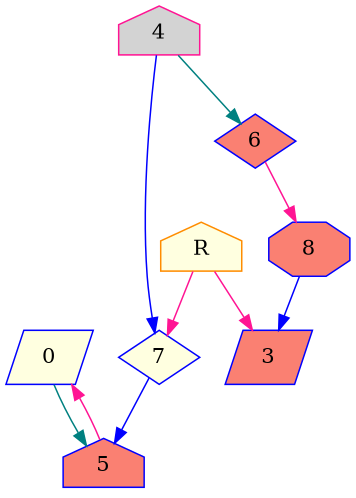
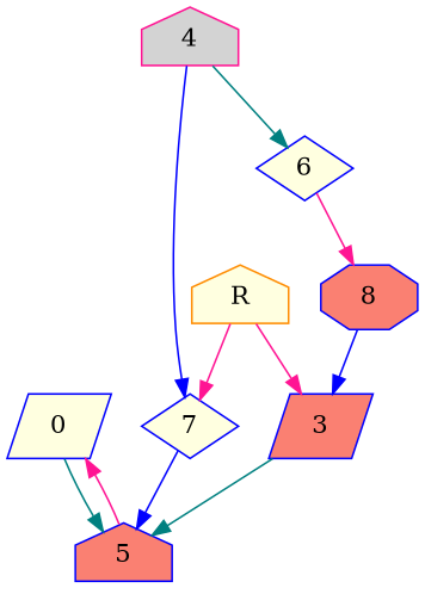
  digraph {
    node [color=blue fillcolor=lightyellow shape=house style=filled]
    edge [color=deeppink]
    n1 [label=0 shape=parallelogram]
    5 [fillcolor=salmon]
    3 [fillcolor=salmon shape=parallelogram]
    7 [shape=diamond]
    4 [color=deeppink fillcolor=lightgrey]
-   6 [fillcolor=salmon shape=diamond]
+   6 [shape=diamond]
    8 [fillcolor=salmon shape=octagon]
    R [color=darkorange]
    n1 -> 5 [color=teal]
    5 -> n1
+   3 -> 5 [color=teal]
    7 -> 5 [color=blue]
    4 -> 7 [color=blue]
    4 -> 6 [color=teal]
    6 -> 8
    8 -> 3 [color=blue]
    R -> 3
    R -> 7
  }
